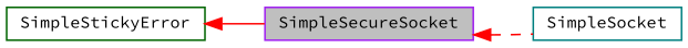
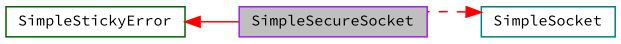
  digraph {
    fontname="Source Code Pro"
    rankdir=LR
    node [fillcolor=white fontname="Source Code Pro" fontsize=10 shape=record style=filled]
    edge [color=red dir=back fontname="Source Code Pro" fontsize=10 labelfontname=Helvetica labelfontsize=10]
    n1 [color=purple fillcolor=grey75 fontcolor=black height=0.2 label=SimpleSecureSocket width=0.4]
    n2 [color=teal height=0.2 label=SimpleSocket width=0.4]
    n3 [color=darkgreen height=0.2 label=SimpleStickyError width=0.4]
-   n1 -> n2 [style=dashed]
+   n2 -> n1 [style=dashed]
    n3 -> n1 [style=solid]
  }
